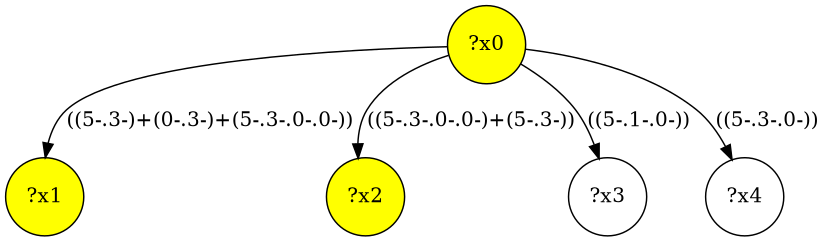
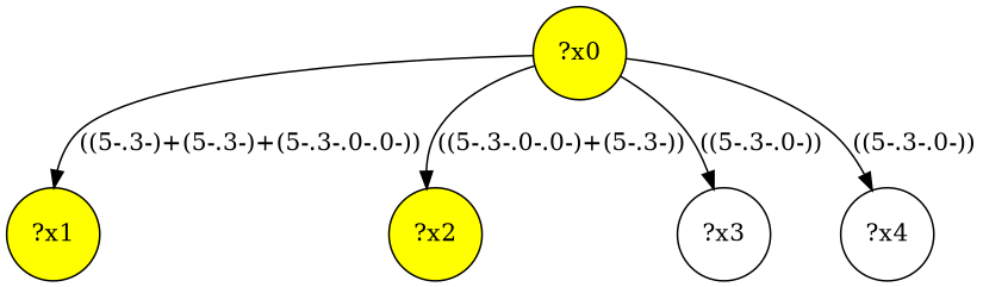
  digraph {
    node [fillcolor=yellow shape=circle style="filled,"]
    n1 [label="?x0"]
    n2 [label="?x1"]
    n3 [label="?x2"]
    n4 [label="?x3" fillcolor="" style=""]
    n5 [label="?x4" fillcolor="" style=""]
-   n1 -> n2 [label="((5-.3-)+(0-.3-)+(5-.3-.0-.0-))"]
+   n1 -> n2 [label="((5-.3-)+(5-.3-)+(5-.3-.0-.0-))"]
    n1 -> n3 [label="((5-.3-.0-.0-)+(5-.3-))"]
-   n1 -> n4 [label="((5-.1-.0-))"]
+   n1 -> n4 [label="((5-.3-.0-))"]
    n1 -> n5 [label="((5-.3-.0-))"]
  }
